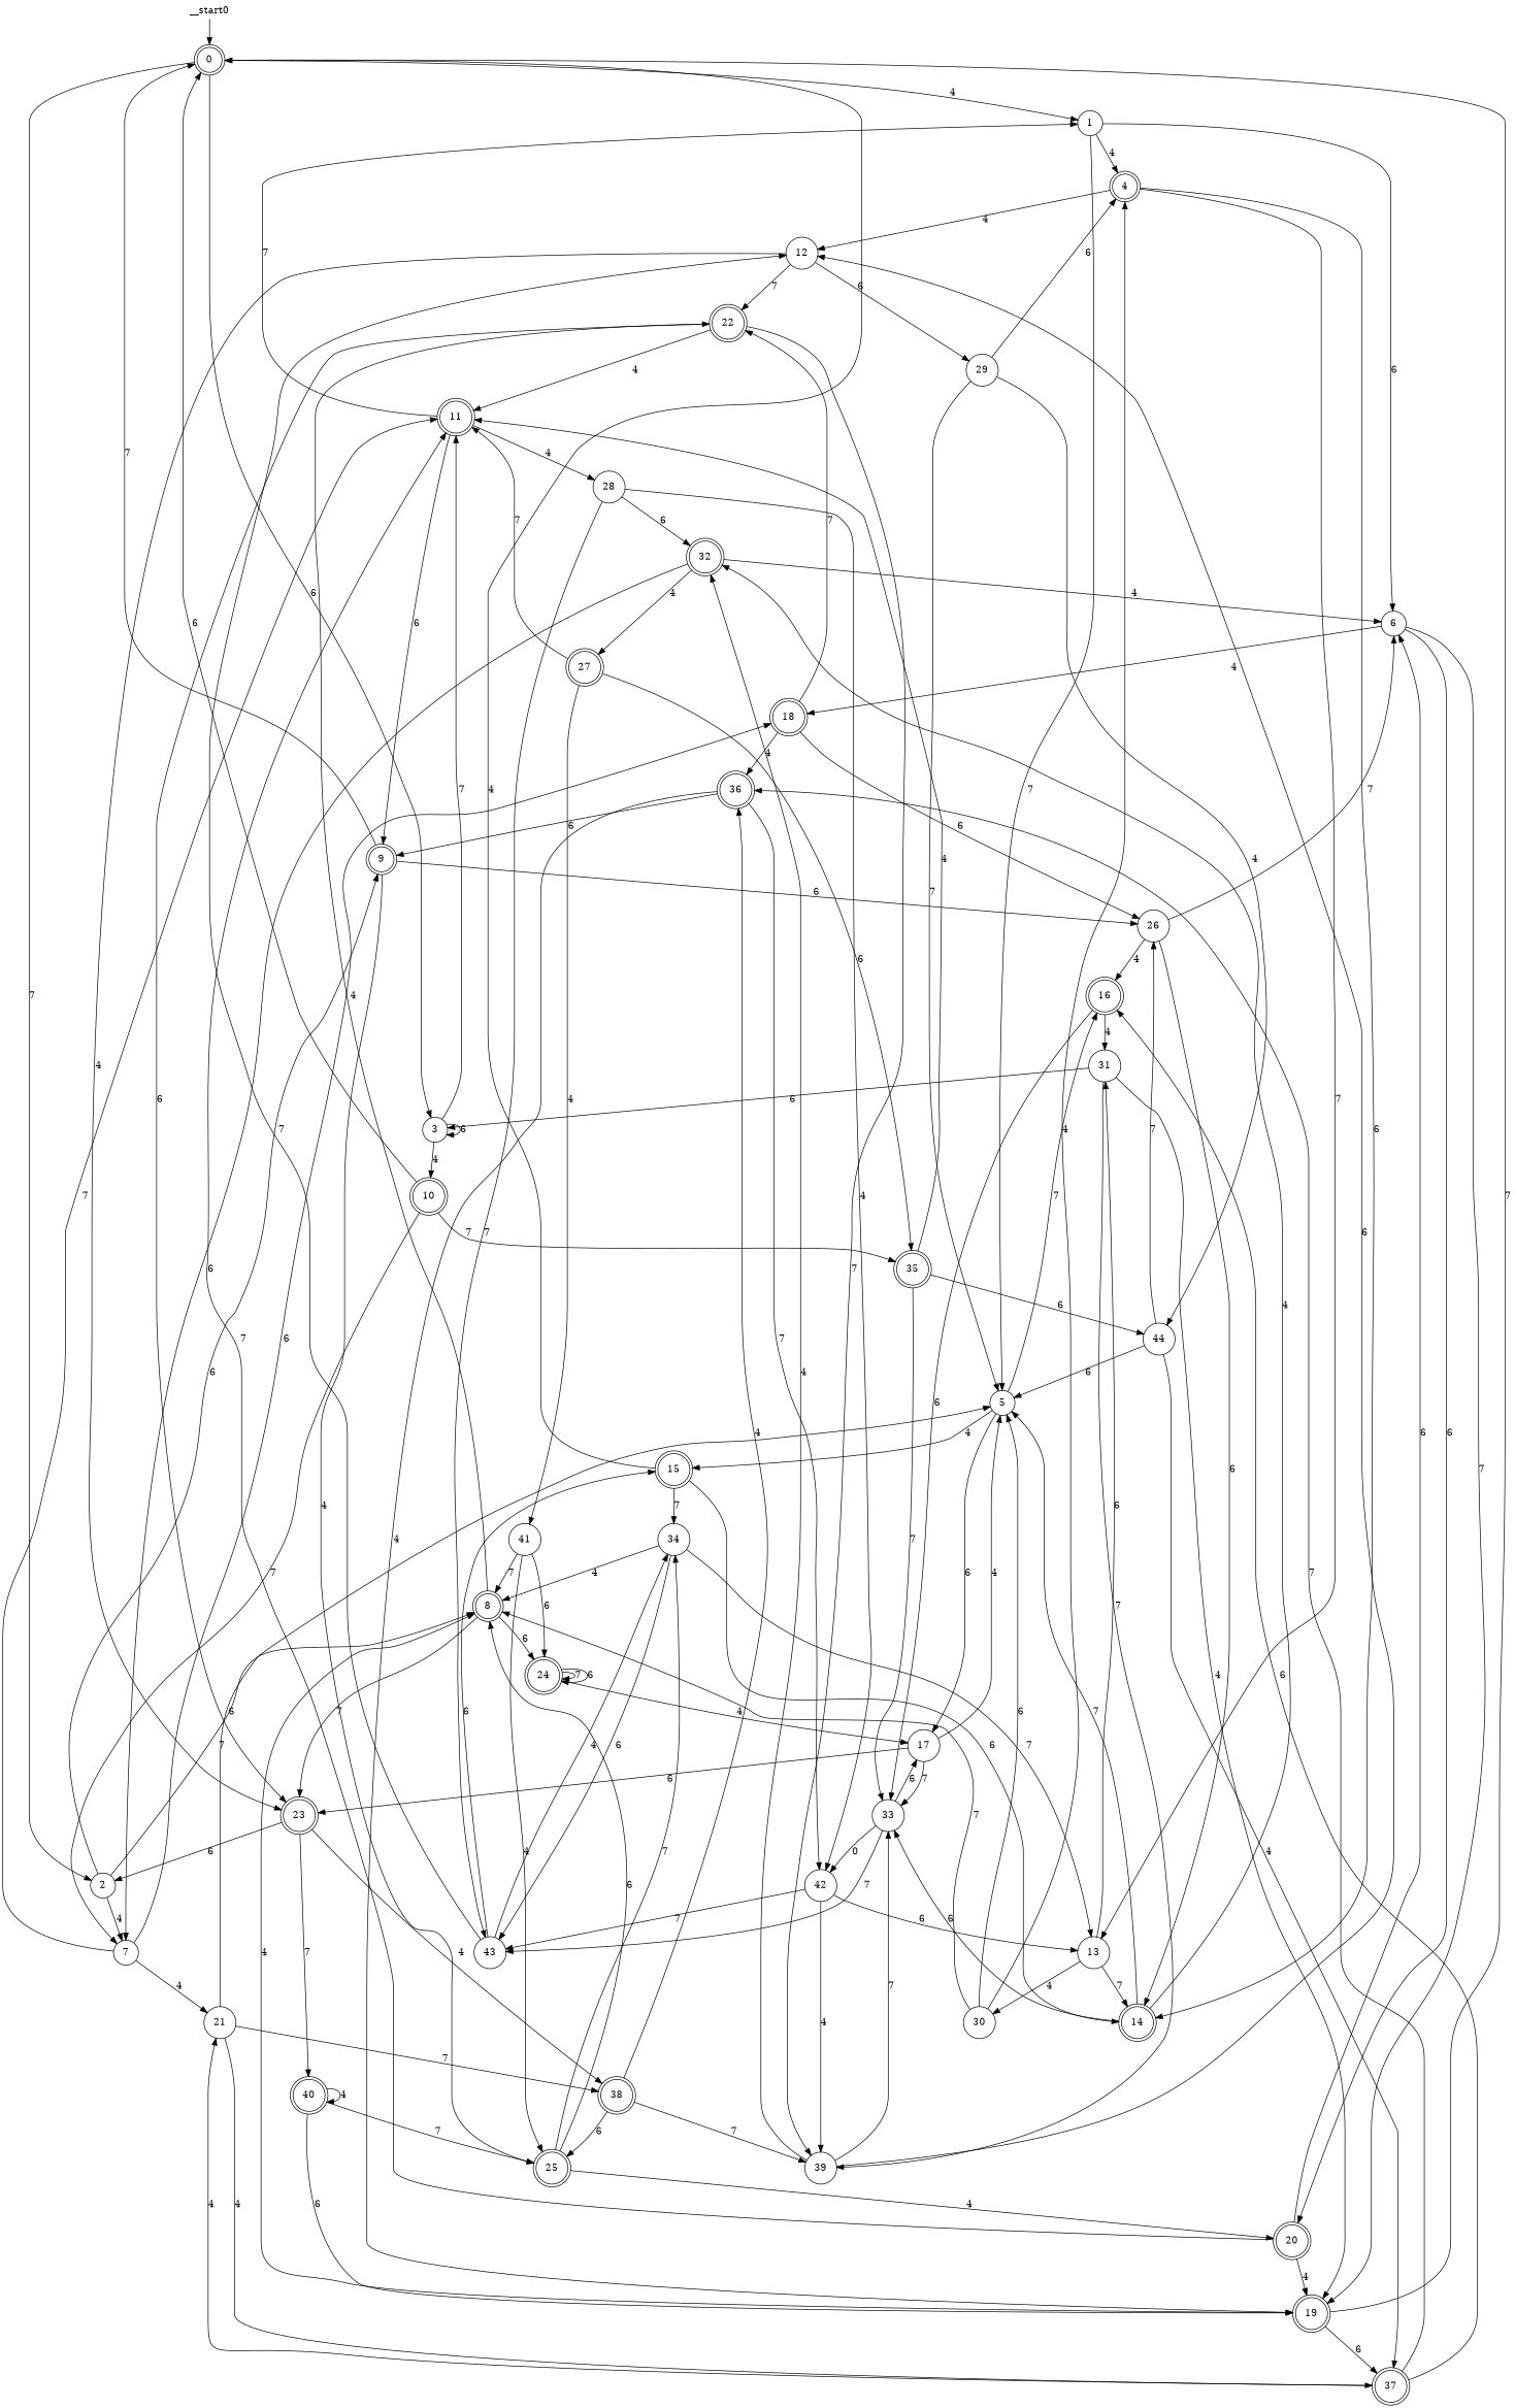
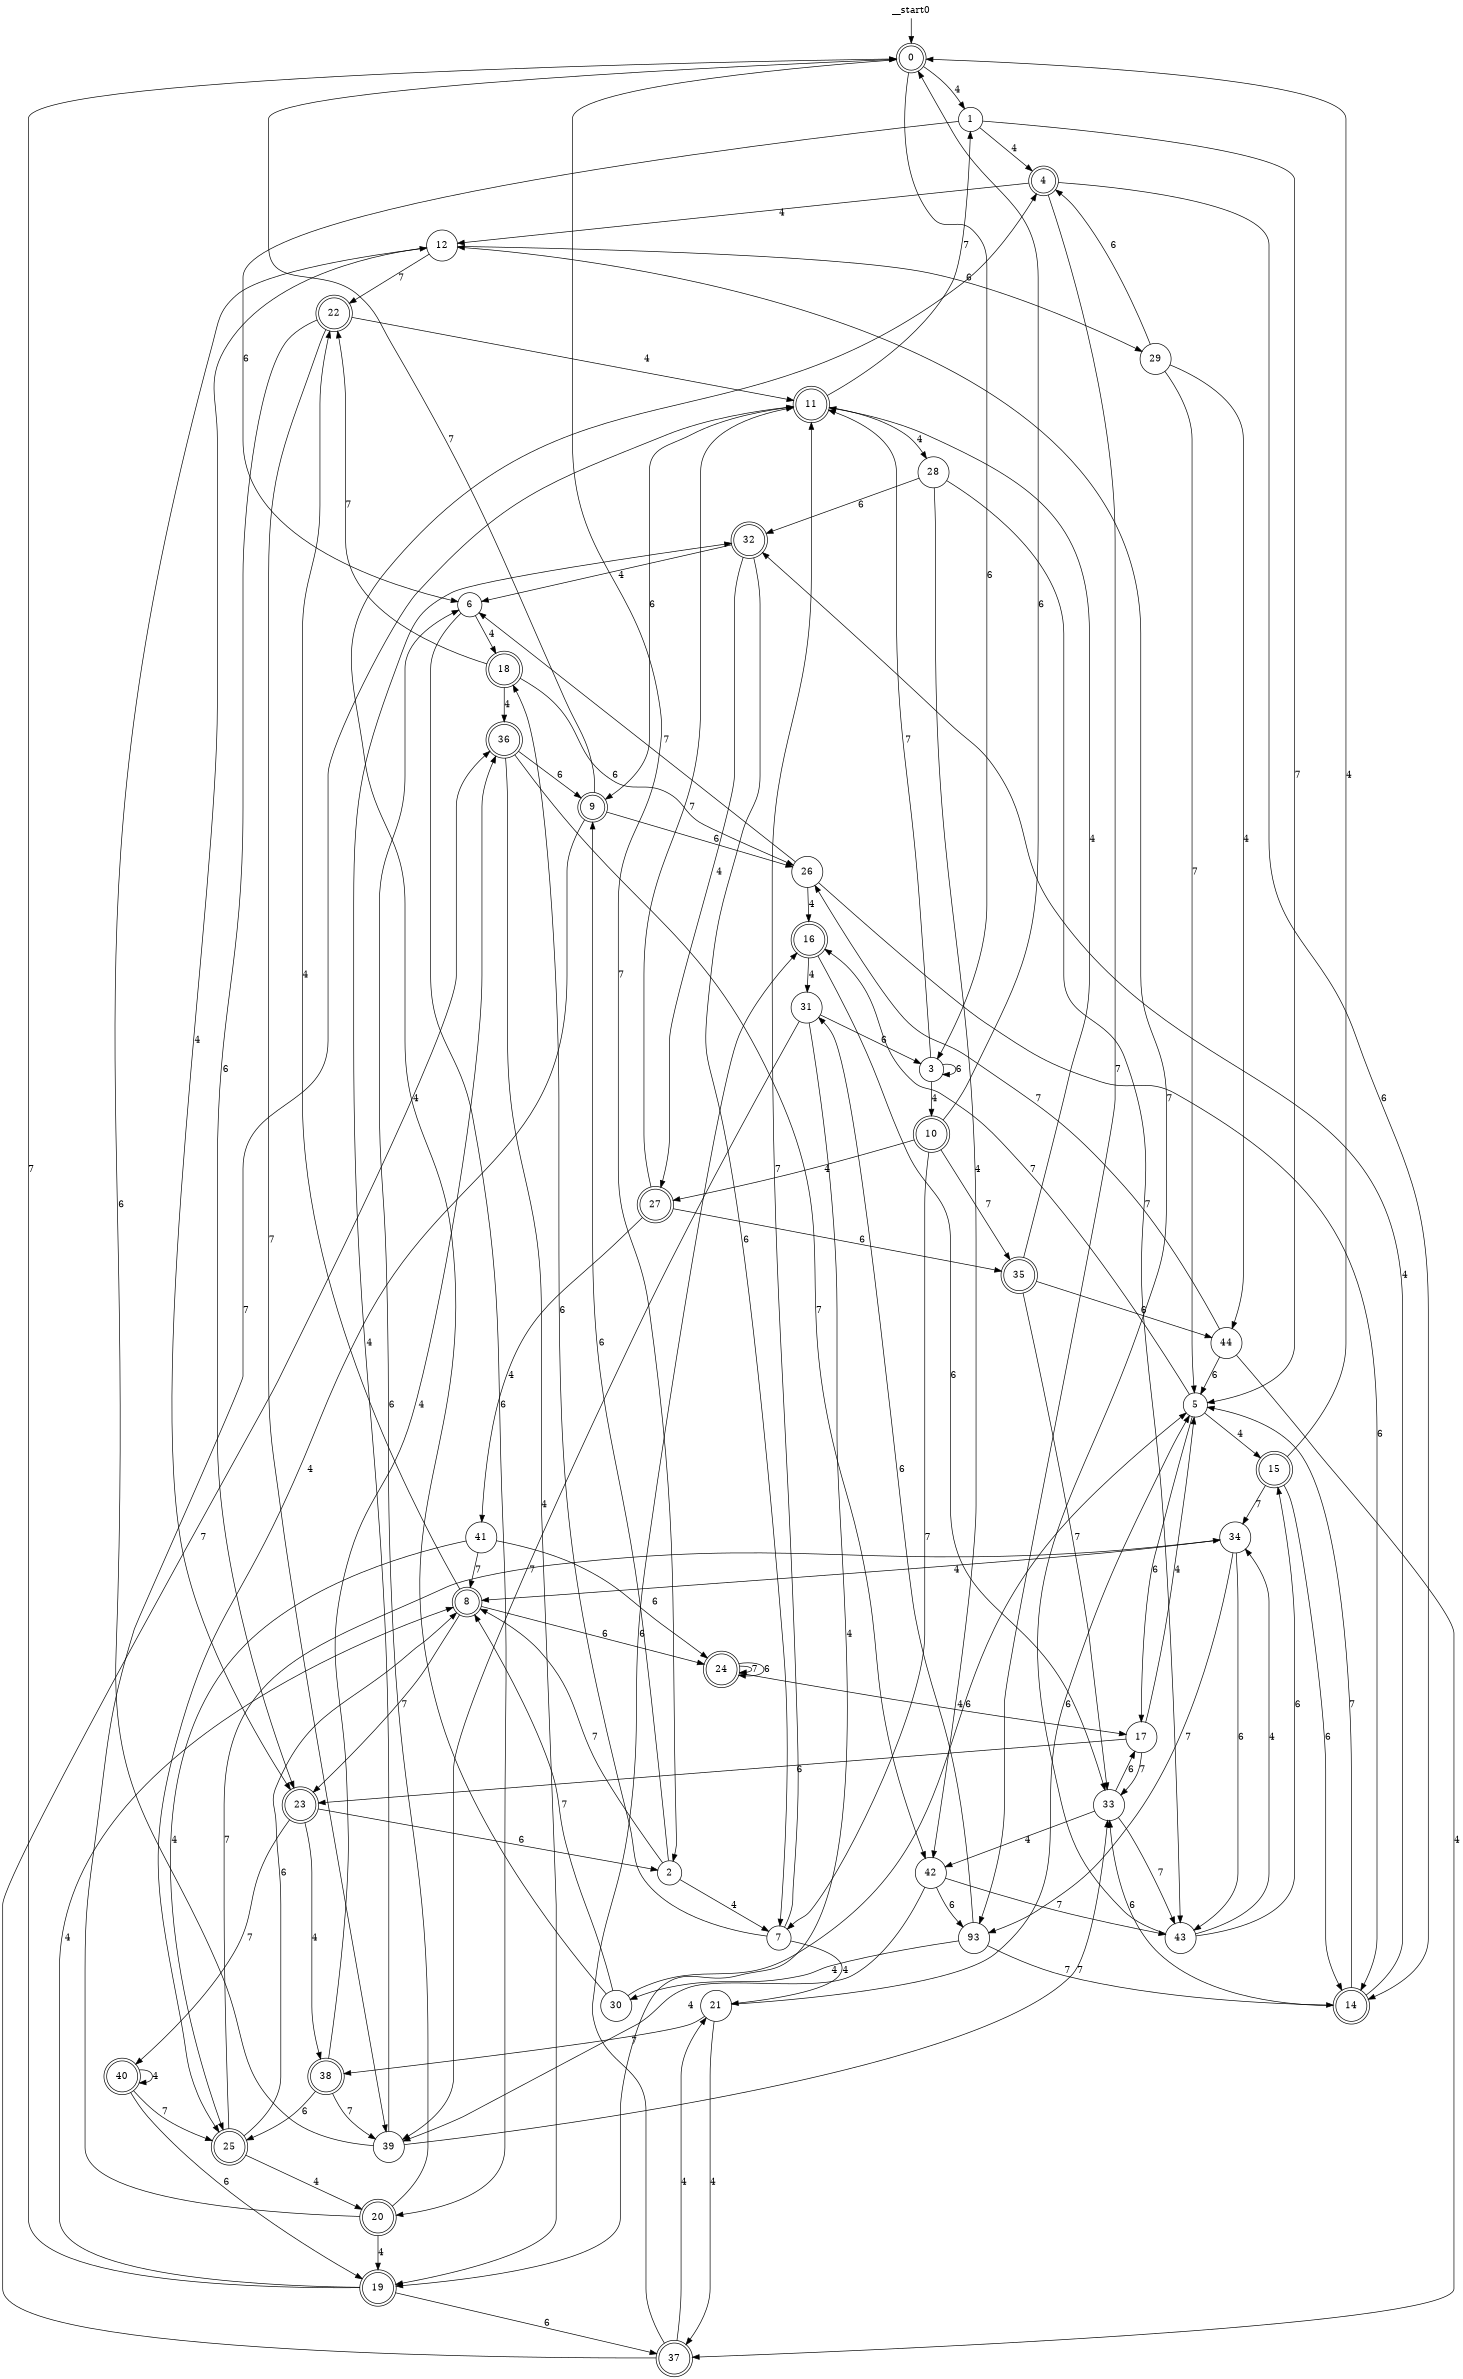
  digraph {
    node [shape=doublecircle]
    n1 [label=0]
    n2 [label=1 shape=circle]
    n3 [label=2 shape=circle]
    n4 [label=3 shape=circle]
    n5 [label=4]
    n6 [label=5 shape=circle]
    n7 [label=6 shape=circle]
    n8 [label=7 shape=circle]
    n9 [label=8]
    n10 [label=9]
    n11 [label=10]
    n12 [label=11]
    n13 [label=12 shape=circle]
-   n14 [label=13 shape=circle]
+   n14 [label=93 shape=circle]
    n15 [label=14]
    n16 [label=15]
    n17 [label=16]
    n18 [label=17 shape=circle]
    n19 [label=18]
    n20 [label=19]
    n21 [label=20]
    n22 [label=21 shape=circle]
    n23 [label=22]
    n24 [label=23]
    n25 [label=24]
    n26 [label=25]
    n27 [label=26 shape=circle]
    n28 [label=27]
    n29 [label=35]
    n30 [label=28 shape=circle]
    n31 [label=29 shape=circle]
    n32 [label=30 shape=circle]
    n33 [label=31 shape=circle]
    n34 [label=32]
    n35 [label=33 shape=circle]
    n36 [label=34 shape=circle]
    n37 [label=36]
    n38 [label=37]
    n39 [label=38]
    n40 [label=39 shape=circle]
    n41 [label=40]
    n42 [label=41 shape=circle]
    n43 [label=42 shape=circle]
    n44 [label=43 shape=circle]
    n45 [label=44 shape=circle]
    __start0 [height=0 shape=none width=0]
    n1 -> n2 [label=4]
    n1 -> n3 [label=7]
    n1 -> n4 [label=6]
    n2 -> n5 [label=4]
    n2 -> n6 [label=7]
    n2 -> n7 [label=6]
    n3 -> n8 [label=4]
    n3 -> n9 [label=7]
    n3 -> n10 [label=6]
    n4 -> n4 [label=6]
    n4 -> n11 [label=4]
    n4 -> n12 [label=7]
    n5 -> n13 [label=4]
    n5 -> n14 [label=7]
    n5 -> n15 [label=6]
    n6 -> n16 [label=4]
    n6 -> n17 [label=7]
    n6 -> n18 [label=6]
    n7 -> n19 [label=4]
-   n7 -> n20 [label=7]
    n7 -> n21 [label=6]
    n8 -> n12 [label=7]
    n8 -> n19 [label=6]
    n8 -> n22 [label=4]
    n9 -> n23 [label=4]
    n9 -> n24 [label=7]
    n9 -> n25 [label=6]
    n10 -> n1 [label=7]
    n10 -> n26 [label=4]
    n10 -> n27 [label=6]
    n11 -> n1 [label=6]
    n11 -> n8 [label=7]
+   n11 -> n28 [label=4]
    n11 -> n29 [label=7]
    n12 -> n2 [label=7]
    n12 -> n10 [label=6]
    n12 -> n30 [label=4]
    n13 -> n23 [label=7]
    n13 -> n24 [label=4]
    n13 -> n31 [label=6]
    n14 -> n15 [label=7]
    n14 -> n32 [label=4]
    n14 -> n33 [label=6]
    n15 -> n6 [label=7]
    n15 -> n34 [label=4]
    n15 -> n35 [label=6]
    n16 -> n1 [label=4]
    n16 -> n15 [label=6]
    n16 -> n36 [label=7]
    n17 -> n33 [label=4]
    n17 -> n35 [label=6]
    n18 -> n6 [label=4]
    n18 -> n24 [label=6]
    n18 -> n35 [label=7]
    n19 -> n23 [label=7]
    n19 -> n27 [label=6]
    n19 -> n37 [label=4]
    n20 -> n1 [label=7]
    n20 -> n9 [label=4]
    n20 -> n38 [label=6]
    n21 -> n7 [label=6]
    n21 -> n12 [label=7]
    n21 -> n20 [label=4]
    n22 -> n6 [label=6]
    n22 -> n38 [label=4]
    n22 -> n39 [label=7]
    n23 -> n12 [label=4]
    n23 -> n24 [label=6]
    n23 -> n40 [label=7]
    n24 -> n3 [label=6]
    n24 -> n39 [label=4]
    n24 -> n41 [label=7]
    n25 -> n18 [label=4]
    n25 -> n25 [label=7]
    n25 -> n25 [label=6]
    n26 -> n9 [label=6]
    n26 -> n21 [label=4]
    n26 -> n36 [label=7]
    n27 -> n7 [label=7]
    n27 -> n15 [label=6]
    n27 -> n17 [label=4]
    n28 -> n12 [label=7]
    n28 -> n29 [label=6]
    n28 -> n42 [label=4]
    n29 -> n12 [label=4]
    n29 -> n35 [label=7]
    n29 -> n45 [label=6]
    n30 -> n34 [label=6]
    n30 -> n43 [label=4]
    n30 -> n44 [label=7]
    n31 -> n5 [label=6]
    n31 -> n6 [label=7]
    n31 -> n45 [label=4]
    n32 -> n5 [label=4]
    n32 -> n6 [label=6]
    n32 -> n9 [label=7]
    n33 -> n4 [label=6]
    n33 -> n20 [label=4]
    n33 -> n40 [label=7]
    n34 -> n7 [label=4]
    n34 -> n8 [label=6]
    n34 -> n28 [label=4]
    n35 -> n18 [label=6]
-   n35 -> n43 [label=0]
+   n35 -> n43 [label=4]
    n35 -> n44 [label=7]
    n36 -> n9 [label=4]
    n36 -> n14 [label=7]
    n36 -> n44 [label=6]
    n37 -> n10 [label=6]
    n37 -> n20 [label=4]
    n37 -> n43 [label=7]
    n38 -> n17 [label=6]
    n38 -> n22 [label=4]
    n38 -> n37 [label=7]
    n39 -> n26 [label=6]
    n39 -> n37 [label=4]
    n39 -> n40 [label=7]
    n40 -> n13 [label=6]
    n40 -> n34 [label=4]
    n40 -> n35 [label=7]
    n41 -> n20 [label=6]
    n41 -> n26 [label=7]
    n41 -> n41 [label=4]
    n42 -> n9 [label=7]
    n42 -> n25 [label=6]
    n42 -> n26 [label=4]
    n43 -> n14 [label=6]
    n43 -> n40 [label=4]
    n43 -> n44 [label=7]
    n44 -> n13 [label=7]
    n44 -> n16 [label=6]
    n44 -> n36 [label=4]
    n45 -> n6 [label=6]
    n45 -> n27 [label=7]
    n45 -> n38 [label=4]
    __start0 -> n1
  }
